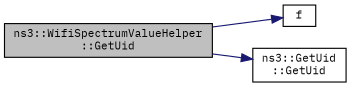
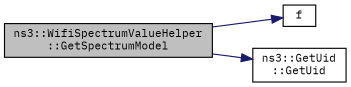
  digraph {
    fontname="IBM Plex Mono"
    rankdir=LR
    node [color=black fillcolor=white fontname="IBM Plex Mono" fontsize=10 shape=record style=filled]
    edge [color=midnightblue fontname="IBM Plex Mono" fontsize=10 labelfontname=Helvetica labelfontsize=10 style=solid]
-   n1 [fillcolor=grey75 fontcolor=black height=0.2 label="ns3::WifiSpectrumValueHelper\l::GetUid" width=0.4]
+   n1 [fillcolor=grey75 fontcolor=black height=0.2 label="ns3::WifiSpectrumValueHelper\l::GetSpectrumModel" width=0.4]
    n2 [height=0.2 label=f width=0.4]
    n3 [height=0.2 label="ns3::GetUid\l::GetUid" width=0.4]
    n1 -> n2
    n1 -> n3
  }
